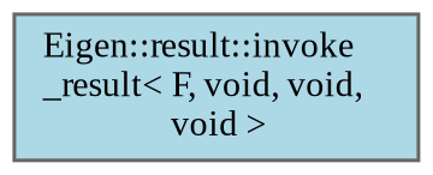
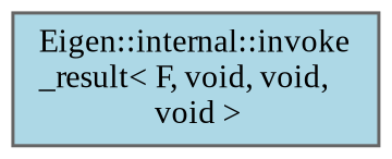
  digraph {
    rankdir=TB
    fontname="Liberation Serif"
-   n1 [color=grey40 fillcolor=lightblue fontname="Liberation Serif" fontsize=10 height=0.2 label="Eigen::result::invoke\l_result\< F, void, void,\l void \>" shape=box style=filled width=0.4]
+   n1 [color=grey40 fillcolor=lightblue fontname="Liberation Serif" fontsize=10 height=0.2 label="Eigen::internal::invoke\l_result\< F, void, void,\l void \>" shape=box style=filled width=0.4]
  }
